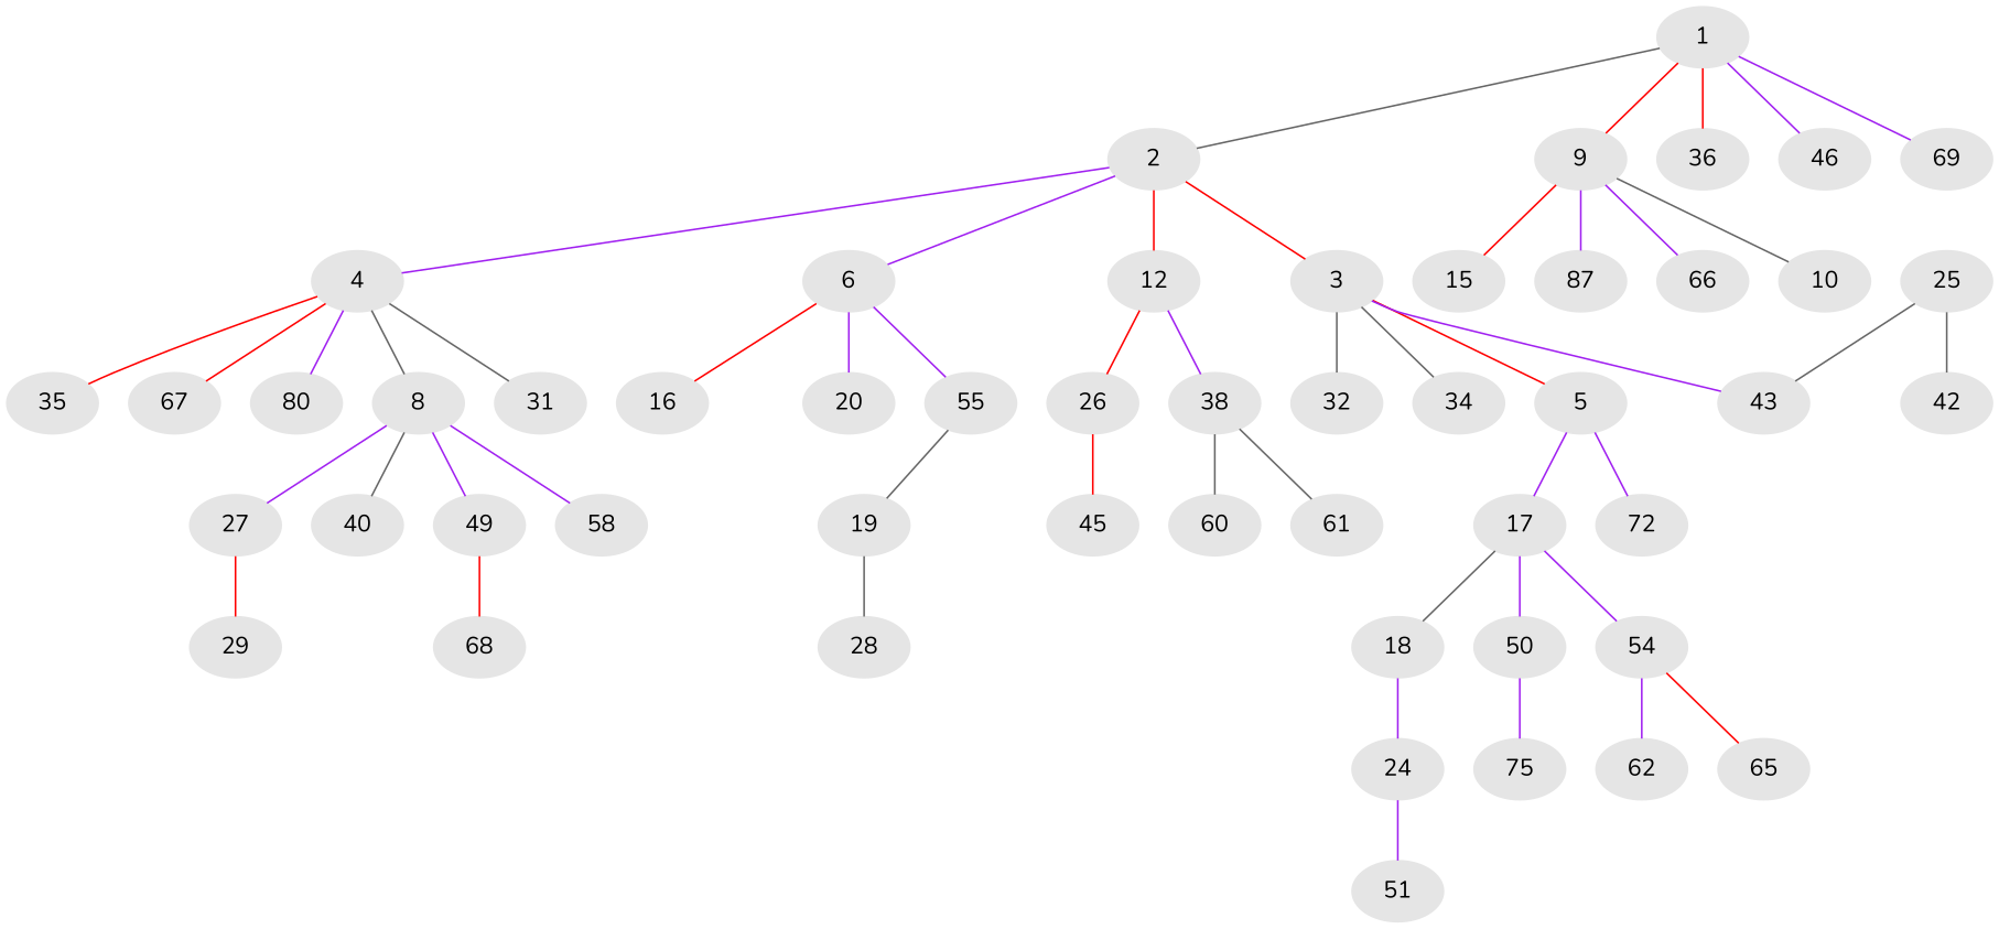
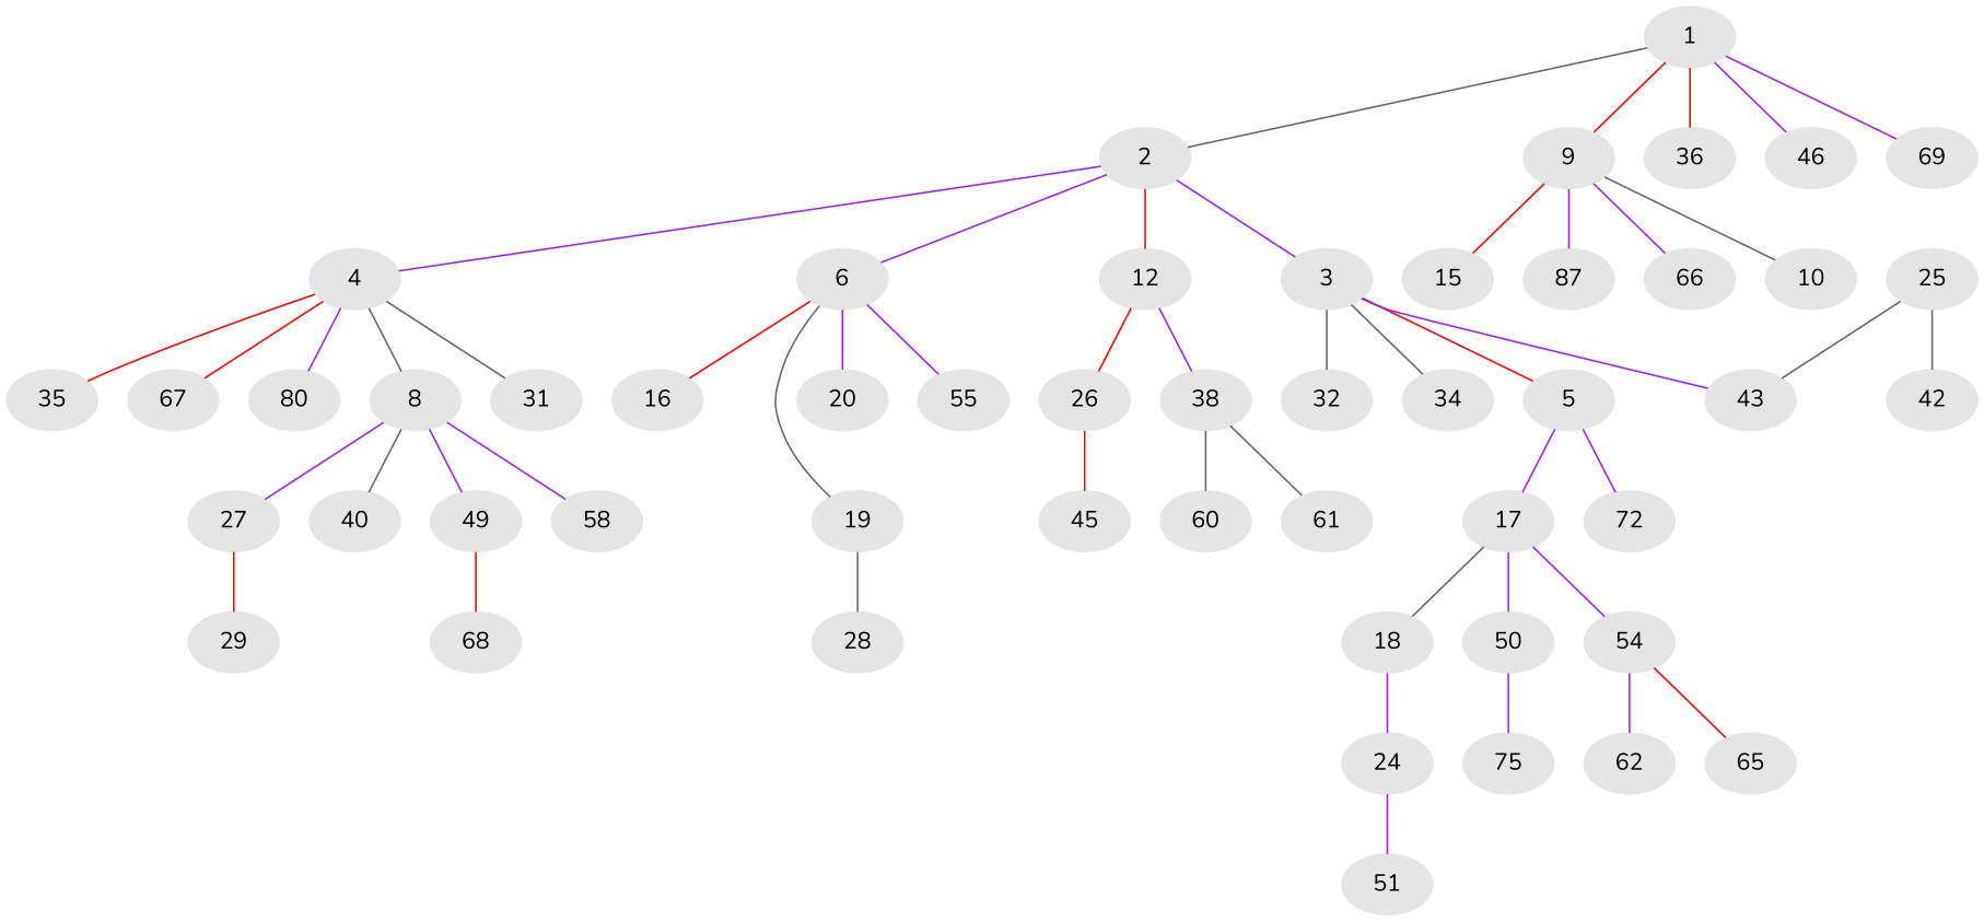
  graph {
    fontname=Nunito
    node [color=gray90 fontname=Nunito style=filled]
    edge [color=purple fontname=Nunito]
    1 [super="+7"]
    2 [super="+13"]
    9 [super="+11"]
    36
    46
    69
    3 [super="+30"]
    4 [super="+22"]
    6 [super="+14"]
    12 [super="+63"]
    10
    15
    n13 [label=87]
    66
    5 [super="+37"]
    32 [super="+81"]
    34
    43 [super="+53"]
    8 [super="+21"]
    31
    35 [super="+70"]
    67
    80
    16
    19
    20 [super="+39"]
    55
    26 [super="+77"]
    38 [super="+48"]
    17 [super="+74"]
    72
    25 [super="+56"]
    42 [super="+71"]
    27
    40 [super="+82"]
    49 [super="+52"]
    58 [super="+79"]
    18 [super="+23"]
    50
    54 [super="+59"]
    28 [super="+33"]
    29 [super="+57"]
    68
    45
    60 [super="+83"]
    61
    24 [super="+64"]
    75 [super="+78"]
    62 [super="+76"]
    65
    51
    1 -- 2 [color=gray40]
    1 -- 9 [color=red]
    1 -- 36 [color=red]
    1 -- 46
    1 -- 69
-   2 -- 3 [color=red]
+   2 -- 3
    2 -- 4
    2 -- 6
    2 -- 12 [color=red]
    9 -- 10 [color=gray40]
    9 -- 15 [color=red]
    9 -- n13
    9 -- 66
    3 -- 5 [color=red]
    3 -- 32 [color=gray40]
    3 -- 34 [color=gray40]
    3 -- 43
    4 -- 8 [color=gray40]
    4 -- 31 [color=gray40]
    4 -- 35 [color=red]
    4 -- 67 [color=red]
    4 -- 80
    6 -- 16 [color=red]
-   55 -- 19 [color=gray40]
+   6 -- 19 [color=gray40]
    6 -- 20
    6 -- 55
    12 -- 26 [color=red]
    12 -- 38
    5 -- 17
    5 -- 72
    8 -- 27
    8 -- 40 [color=gray40]
    8 -- 49
    8 -- 58
    19 -- 28 [color=gray40]
    26 -- 45 [color=red]
    38 -- 60 [color=gray40]
    38 -- 61 [color=gray40]
    17 -- 18 [color=gray40]
    17 -- 50
    17 -- 54
    25 -- 43 [color=gray40]
    25 -- 42 [color=gray40]
    27 -- 29 [color=red]
    49 -- 68 [color=red]
    18 -- 24
    50 -- 75
    54 -- 62
    54 -- 65 [color=red]
    24 -- 51
  }
